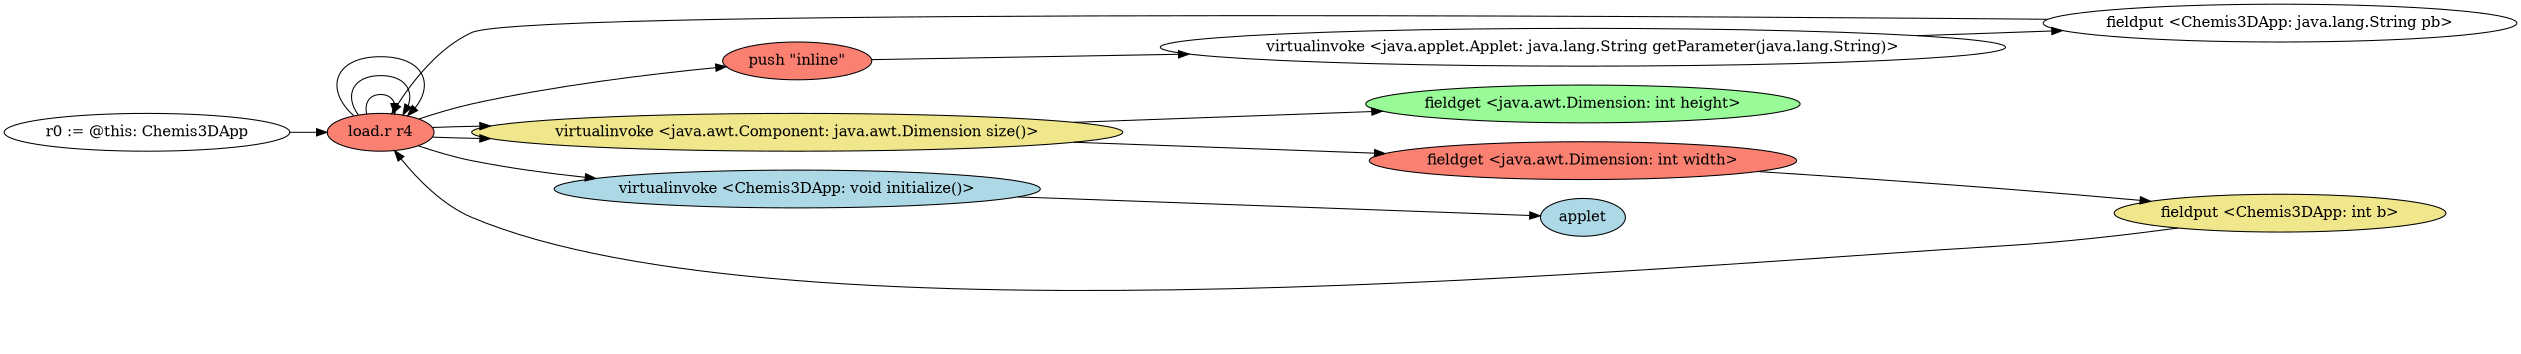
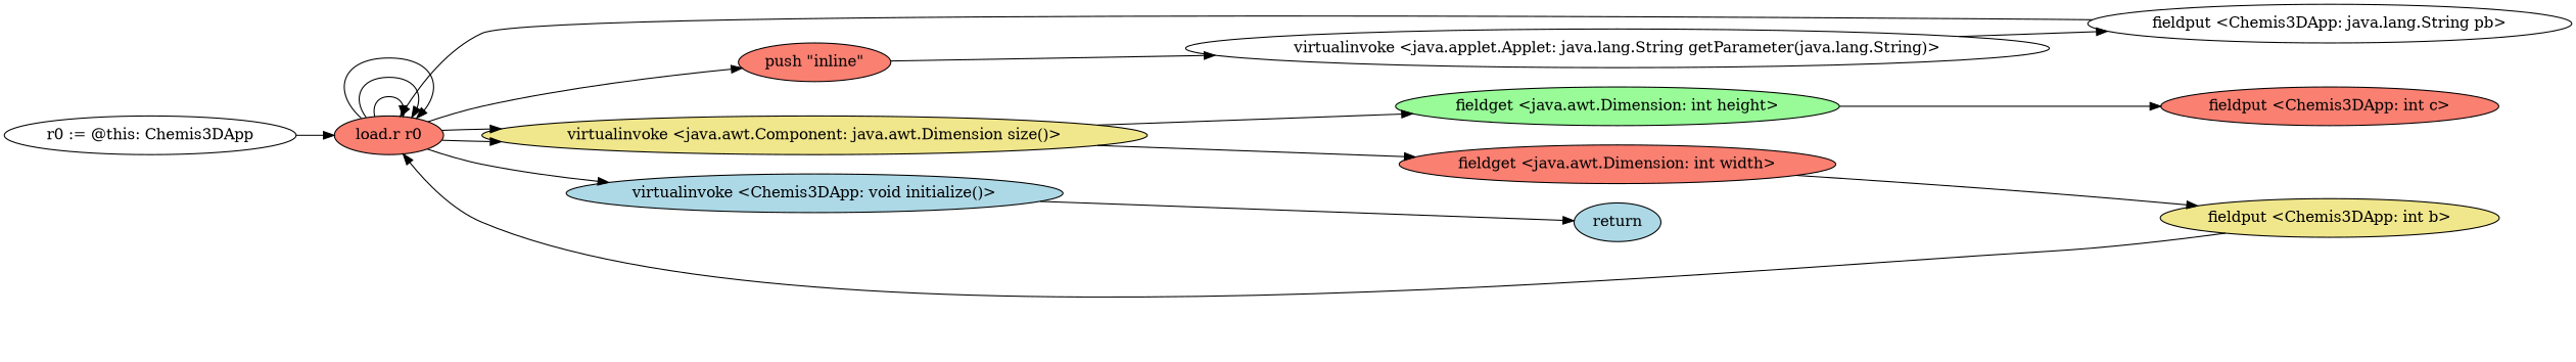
  digraph {
    rankdir=LR
    node [fillcolor=salmon style=filled]
    "r0 := @this: Chemis3DApp" [fillcolor=white]
-   "load.r r0" [label="load.r r4"]
+   "load.r r0"
    "push \"inline\""
    "virtualinvoke <java.awt.Component: java.awt.Dimension size()>" [fillcolor=khaki]
    "virtualinvoke <Chemis3DApp: void initialize()>" [fillcolor=lightblue]
    "virtualinvoke <java.applet.Applet: java.lang.String getParameter(java.lang.String)>" [fillcolor=white]
    "fieldget <java.awt.Dimension: int width>"
    "fieldget <java.awt.Dimension: int height>" [fillcolor=palegreen]
-   return [fillcolor=lightblue label=applet]
+   return [fillcolor=lightblue]
    "fieldput <Chemis3DApp: java.lang.String pb>" [fillcolor=white]
    "fieldput <Chemis3DApp: int b>" [fillcolor=khaki]
+   "fieldput <Chemis3DApp: int c>"
    "r0 := @this: Chemis3DApp" -> "load.r r0"
    "load.r r0" -> "load.r r0"
    "load.r r0" -> "load.r r0"
    "load.r r0" -> "load.r r0"
    "load.r r0" -> "push \"inline\""
    "load.r r0" -> "virtualinvoke <java.awt.Component: java.awt.Dimension size()>"
    "load.r r0" -> "virtualinvoke <java.awt.Component: java.awt.Dimension size()>"
    "load.r r0" -> "virtualinvoke <Chemis3DApp: void initialize()>"
    "push \"inline\"" -> "virtualinvoke <java.applet.Applet: java.lang.String getParameter(java.lang.String)>"
    "virtualinvoke <java.awt.Component: java.awt.Dimension size()>" -> "fieldget <java.awt.Dimension: int width>"
    "virtualinvoke <java.awt.Component: java.awt.Dimension size()>" -> "fieldget <java.awt.Dimension: int height>"
    "virtualinvoke <Chemis3DApp: void initialize()>" -> return
    "virtualinvoke <java.applet.Applet: java.lang.String getParameter(java.lang.String)>" -> "fieldput <Chemis3DApp: java.lang.String pb>"
    "fieldget <java.awt.Dimension: int width>" -> "fieldput <Chemis3DApp: int b>"
+   "fieldget <java.awt.Dimension: int height>" -> "fieldput <Chemis3DApp: int c>"
    "fieldput <Chemis3DApp: java.lang.String pb>" -> "load.r r0"
    "fieldput <Chemis3DApp: int b>" -> "load.r r0"
  }
